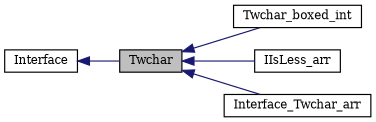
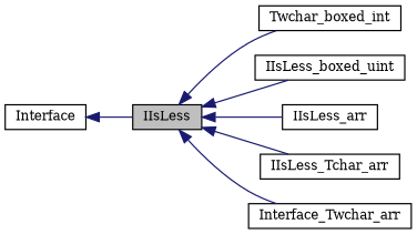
  digraph {
    fontname="DejaVu Serif"
    rankdir=LR
    node [color=black fillcolor=white fontname="DejaVu Serif" fontsize=10 shape=record style=filled]
    edge [color=midnightblue dir=back fontname="DejaVu Serif" fontsize=10 labelfontname=Helvetica labelfontsize=10 style=solid]
-   n1 [fillcolor=grey75 fontcolor=black height=0.2 label=Twchar width=0.4]
+   n1 [fillcolor=grey75 fontcolor=black height=0.2 label=IIsLess width=0.4]
    n2 [height=0.2 label=Twchar_boxed_int width=0.4]
+   n3 [height=0.2 label=IIsLess_boxed_uint width=0.4]
    n4 [height=0.2 label=IIsLess_arr width=0.4]
+   n5 [height=0.2 label=IIsLess_Tchar_arr width=0.4]
    n6 [height=0.2 label=Interface_Twchar_arr width=0.4]
    n7 [height=0.2 label=Interface width=0.4]
    n1 -> n2
+   n1 -> n3
    n1 -> n4
+   n1 -> n5
    n1 -> n6
    n7 -> n1
  }
